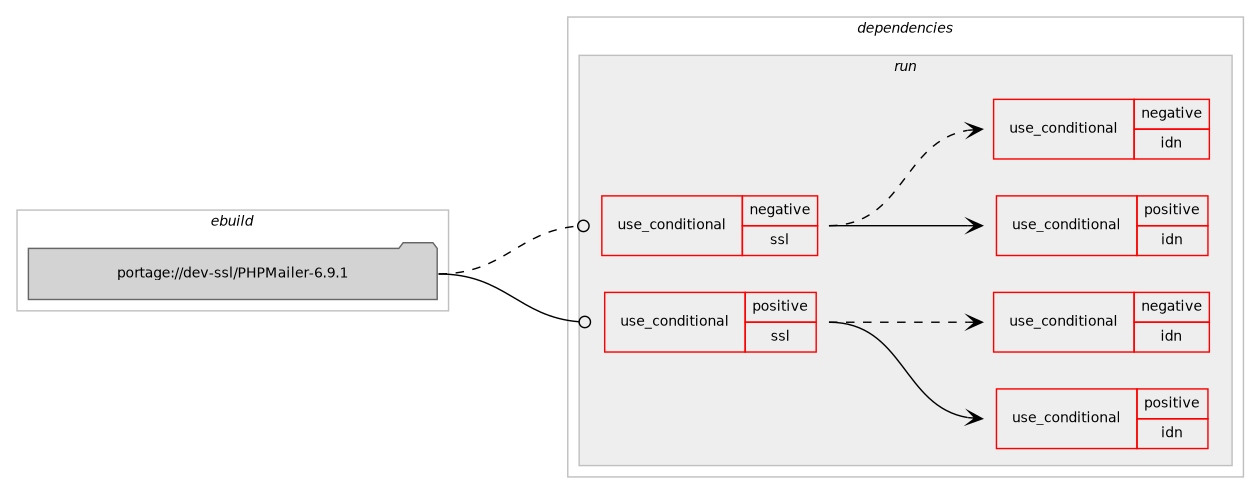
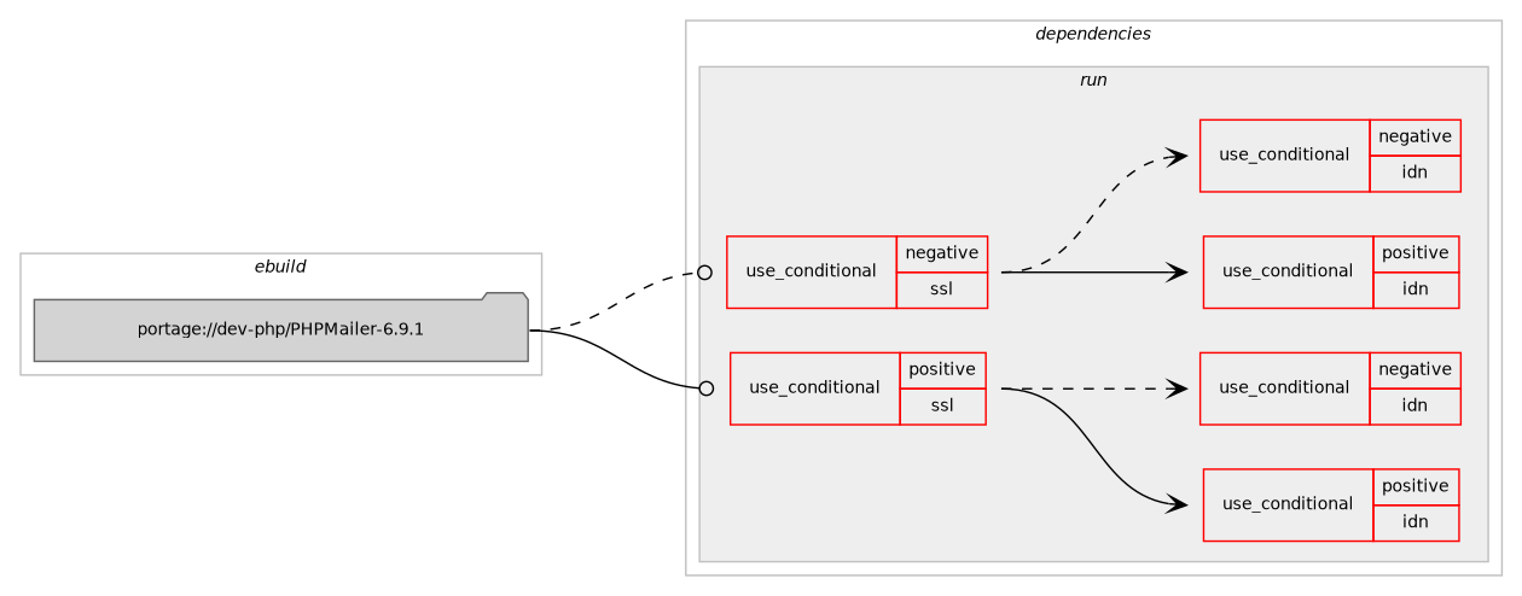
  digraph {
    compound=true
    concentrate=true
    fontname=Helvetica
    fontsize=10
    newrank=true
    rankdir=LR
    ranksep=1.5
    node [color=red fontname=Helvetica fontsize=10 shape=none]
    edge [arrowhead=vee headport=w style=dashed tailport=e weight=20]
-   n1 [color=gray40 label="portage://dev-ssl/PHPMailer-6.9.1" width=4 style=filled fillcolor=lightgrey shape=folder]
+   n1 [color=gray40 label="portage://dev-php/PHPMailer-6.9.1" width=4 style=filled fillcolor=lightgrey shape=folder]
    n2 [label=<<TABLE BORDER="0" CELLBORDER="1" CELLSPACING="0" CELLPADDING="4"><TR><TD ROWSPAN="3" CELLPADDING="10">use_conditional</TD></TR><TR><TD>positive</TD></TR><TR><TD>idn</TD></TR></TABLE>>]
    n3 [label=<<TABLE BORDER="0" CELLBORDER="1" CELLSPACING="0" CELLPADDING="4"><TR><TD ROWSPAN="3" CELLPADDING="10">use_conditional</TD></TR><TR><TD>negative</TD></TR><TR><TD>idn</TD></TR></TABLE>>]
    n4 [label=<<TABLE BORDER="0" CELLBORDER="1" CELLSPACING="0" CELLPADDING="4"><TR><TD ROWSPAN="3" CELLPADDING="10">use_conditional</TD></TR><TR><TD>negative</TD></TR><TR><TD>ssl</TD></TR></TABLE>>]
    n5 [label=<<TABLE BORDER="0" CELLBORDER="1" CELLSPACING="0" CELLPADDING="4"><TR><TD ROWSPAN="3" CELLPADDING="10">use_conditional</TD></TR><TR><TD>positive</TD></TR><TR><TD>idn</TD></TR></TABLE>>]
    n6 [label=<<TABLE BORDER="0" CELLBORDER="1" CELLSPACING="0" CELLPADDING="4"><TR><TD ROWSPAN="3" CELLPADDING="10">use_conditional</TD></TR><TR><TD>negative</TD></TR><TR><TD>idn</TD></TR></TABLE>>]
    n7 [label=<<TABLE BORDER="0" CELLBORDER="1" CELLSPACING="0" CELLPADDING="4"><TR><TD ROWSPAN="3" CELLPADDING="10">use_conditional</TD></TR><TR><TD>positive</TD></TR><TR><TD>ssl</TD></TR></TABLE>>]
    subgraph cluster_1 {
      color=gray
      label=<<i>ebuild</i>>
      rank=same
      n1
    }
    subgraph cluster_2 {
      color=gray
      label=<<i>dependencies</i>>
      subgraph cluster_3 {
        color=gray
        fillcolor="#eeeeee"
        label=<<i>compile</i>>
        style=filled
      }
      subgraph cluster_4 {
        color=gray
        fillcolor="#eeeeee"
        label=<<i>compile and run</i>>
        style=filled
      }
      subgraph cluster_5 {
        color=gray
        fillcolor="#eeeeee"
        label=<<i>run</i>>
        style=filled
        subgraph sub_6 {
          color=gray
          fillcolor="#eeeeee"
          label=<<i>run</i>>
          style=filled
          n4
          subgraph sub_7 {
            color=gray
            fillcolor="#eeeeee"
            label=<<i>run</i>>
            style=filled
            n2
          }
          subgraph sub_8 {
            color=gray
            fillcolor="#eeeeee"
            label=<<i>run</i>>
            style=filled
            n3
          }
        }
        subgraph sub_9 {
          color=gray
          fillcolor="#eeeeee"
          label=<<i>run</i>>
          style=filled
          n7
          subgraph sub_10 {
            color=gray
            fillcolor="#eeeeee"
            label=<<i>run</i>>
            style=filled
            n5
          }
          subgraph sub_11 {
            color=gray
            fillcolor="#eeeeee"
            label=<<i>run</i>>
            style=filled
            n6
          }
        }
      }
    }
    subgraph cluster_12 {
      color=gray
      label=<<i>candidates</i>>
      rank=same
    }
    n1 -> n4 [arrowhead=odot]
    n1 -> n7 [arrowhead=odot style=solid]
    n4 -> n2 [style=solid]
    n4 -> n3
    n7 -> n5 [style=solid]
    n7 -> n6
  }
